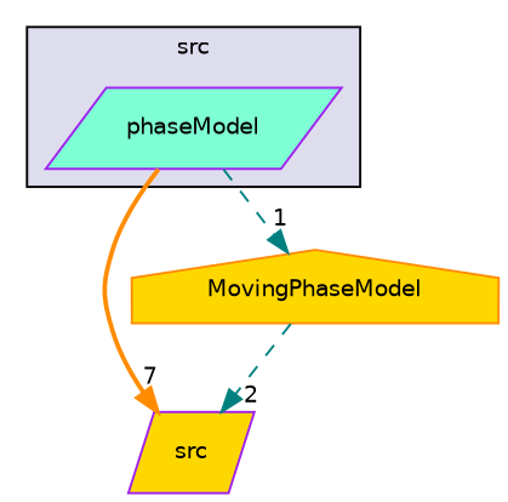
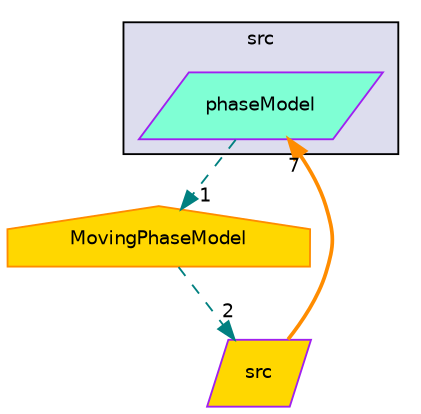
  digraph {
    compound=true
    node [color=purple fillcolor=gold fontname=Helvetica fontsize=10 shape=parallelogram style=filled]
    edge [color=teal labeldistance=1.5 labelfontname=Helvetica labelfontsize=10 style=dashed]
    n1 [fillcolor=aquamarine label=phaseModel pencolor=black]
    n2 [label=src]
    n3 [color=darkorange label=MovingPhaseModel shape=house]
    subgraph cluster_1 {
      bgcolor="#ddddee"
      fontname=Helvetica
      fontsize=10
      label=src
      pencolor=black
      n1
    }
-   n1 -> n2 [color=darkorange headlabel=7 style=bold]
+   n2 -> n1 [color=darkorange headlabel=7 style=bold]
    n1 -> n3 [headlabel=1]
    n3 -> n2 [headlabel=2]
  }
